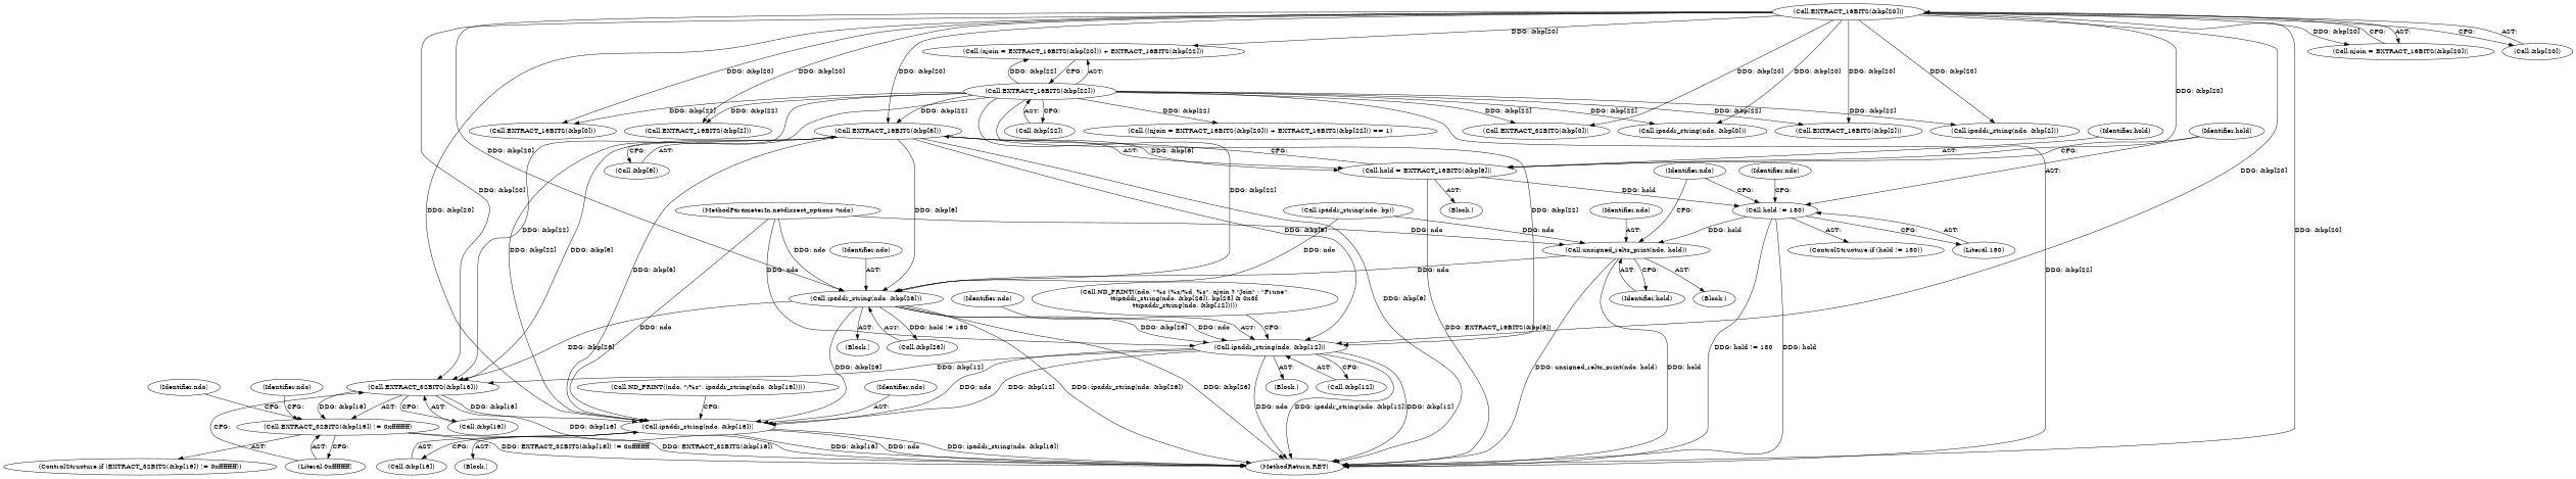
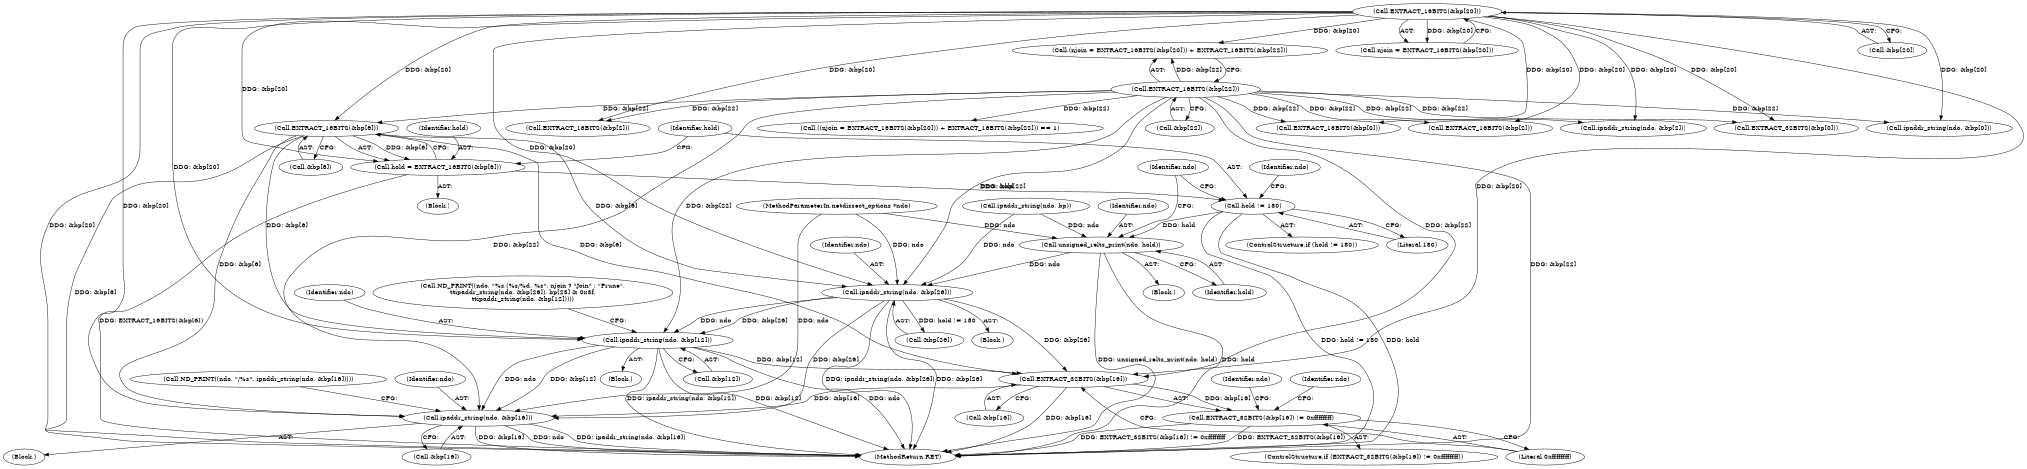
  digraph {
    n1 [label="(Call,EXTRACT_16BITS(&bp[6]))"]
    n2 [label="(Call,hold = EXTRACT_16BITS(&bp[6]))"]
    n3 [label="(Call,ipaddr_string(ndo, &bp[26]))"]
    n4 [label="(Call,ipaddr_string(ndo, &bp[12]))"]
    n5 [label="(Call,EXTRACT_32BITS(&bp[16]))"]
    n6 [label="(Call,ipaddr_string(ndo, &bp[16]))"]
    n7 [label="(Call,&bp[6])"]
    n8 [label="(MethodReturn,RET)"]
    n9 [label="(Call,hold != 180)"]
    n10 [label="(Block,)"]
    n11 [label="(Call,&bp[26])"]
    n12 [label="(Block,)"]
    n13 [label="(Call,&bp[12])"]
    n14 [label="(Block,)"]
    n15 [label="(Call,EXTRACT_32BITS(&bp[16]) != 0xffffffff)"]
    n16 [label="(Call,&bp[16])"]
    n17 [label="(Block,)"]
    n18 [label="(Call,&bp[16])"]
    n19 [label="(Call,EXTRACT_16BITS(&bp[20]))"]
    n20 [label="(Call,EXTRACT_16BITS(&bp[2]))"]
    n21 [label="(Call,njoin = EXTRACT_16BITS(&bp[20]))"]
    n22 [label="(Call,(njoin = EXTRACT_16BITS(&bp[20])) + EXTRACT_16BITS(&bp[22]))"]
    n23 [label="(Call,EXTRACT_16BITS(&bp[0]))"]
    n24 [label="(Call,EXTRACT_16BITS(&bp[2]))"]
    n25 [label="(Call,ipaddr_string(ndo, &bp[2]))"]
    n26 [label="(Call,EXTRACT_32BITS(&bp[0]))"]
    n27 [label="(Call,&bp[20])"]
    n28 [label="(Call,ipaddr_string(ndo, &bp[0]))"]
    n29 [label="(Call,EXTRACT_16BITS(&bp[22]))"]
    n30 [label="(Call,&bp[22])"]
    n31 [label="(Call,((njoin = EXTRACT_16BITS(&bp[20])) + EXTRACT_16BITS(&bp[22])) == 1)"]
    n32 [label="(Call,unsigned_relts_print(ndo, hold))"]
    n33 [label="(ControlStructure,if (hold != 180))"]
    n34 [label="(Literal,180)"]
    n35 [label="(Block,)"]
    n36 [label="(Identifier,hold)"]
    n37 [label="(ControlStructure,if (EXTRACT_32BITS(&bp[16]) != 0xffffffff))"]
    n38 [label="(Literal,0xffffffff)"]
    n39 [label="(Call,ipaddr_string(ndo, bp))"]
    n40 [label="(Identifier,ndo)"]
    n41 [label="(Identifier,ndo)"]
    n42 [label="(Identifier,ndo)"]
    n43 [label="(Identifier,ndo)"]
    n44 [label="(Identifier,ndo)"]
    n45 [label="(Identifier,ndo)"]
    n46 [label="(Call,ND_PRINT((ndo, \"/%s\", ipaddr_string(ndo, &bp[16]))))"]
    n47 [label="(Identifier,hold)"]
    n48 [label="(MethodParameterIn,netdissect_options *ndo)"]
    n49 [label="(Identifier,hold)"]
    n50 [label="(Call,ND_PRINT((ndo, \"%s (%s/%d, %s\", njoin ? \"Join\" : \"Prune\",\n\t\tipaddr_string(ndo, &bp[26]), bp[25] & 0x3f,\n\t\tipaddr_string(ndo, &bp[12]))))"]
    n51 [label="(Identifier,ndo)"]
    n52 [label="(Identifier,ndo)"]
    n1 -> n2 [label="AST: "]
    n1 -> n2 [label="DDG: &bp[6]"]
    n1 -> n3 [label="DDG: &bp[6]"]
    n1 -> n4 [label="DDG: &bp[6]"]
    n1 -> n5 [label="DDG: &bp[6]"]
    n1 -> n6 [label="DDG: &bp[6]"]
    n1 -> n7 [label="CFG: "]
    n1 -> n8 [label="DDG: &bp[6]"]
    n2 -> n1 [label="CFG: "]
    n2 -> n8 [label="DDG: EXTRACT_16BITS(&bp[6])"]
    n2 -> n9 [label="DDG: hold"]
    n2 -> n10 [label="AST: "]
    n3 -> n4 [label="DDG: ndo"]
    n3 -> n4 [label="DDG: &bp[26]"]
    n3 -> n5 [label="DDG: &bp[26]"]
    n3 -> n6 [label="DDG: &bp[26]"]
    n3 -> n8 [label="DDG: ipaddr_string(ndo, &bp[26])"]
    n3 -> n8 [label="DDG: &bp[26]"]
    n3 -> n11 [label="DDG: hold != 180"]
    n3 -> n12 [label="AST: "]
    n4 -> n5 [label="DDG: &bp[12]"]
    n4 -> n6 [label="DDG: ndo"]
    n4 -> n6 [label="DDG: &bp[12]"]
    n4 -> n8 [label="DDG: ipaddr_string(ndo, &bp[12])"]
    n4 -> n8 [label="DDG: &bp[12]"]
    n4 -> n8 [label="DDG: ndo"]
    n4 -> n13 [label="CFG: "]
    n4 -> n14 [label="AST: "]
    n5 -> n6 [label="DDG: &bp[16]"]
    n5 -> n8 [label="DDG: &bp[16]"]
    n5 -> n15 [label="AST: "]
    n5 -> n15 [label="DDG: &bp[16]"]
    n5 -> n16 [label="CFG: "]
    n6 -> n8 [label="DDG: ipaddr_string(ndo, &bp[16])"]
    n6 -> n8 [label="DDG: &bp[16]"]
    n6 -> n8 [label="DDG: ndo"]
    n6 -> n17 [label="AST: "]
    n6 -> n18 [label="CFG: "]
    n7 -> n1 [label="AST: "]
    n9 -> n8 [label="DDG: hold != 180"]
    n9 -> n8 [label="DDG: hold"]
    n9 -> n32 [label="DDG: hold"]
    n9 -> n33 [label="AST: "]
    n9 -> n34 [label="CFG: "]
    n11 -> n3 [label="AST: "]
    n13 -> n4 [label="AST: "]
    n15 -> n8 [label="DDG: EXTRACT_32BITS(&bp[16])"]
    n15 -> n8 [label="DDG: EXTRACT_32BITS(&bp[16]) != 0xffffffff"]
    n15 -> n37 [label="AST: "]
    n15 -> n38 [label="CFG: "]
    n16 -> n5 [label="AST: "]
    n18 -> n6 [label="AST: "]
    n19 -> n1 [label="DDG: &bp[20]"]
    n19 -> n2 [label="DDG: &bp[20]"]
    n19 -> n3 [label="DDG: &bp[20]"]
    n19 -> n4 [label="DDG: &bp[20]"]
    n19 -> n5 [label="DDG: &bp[20]"]
    n19 -> n6 [label="DDG: &bp[20]"]
    n19 -> n8 [label="DDG: &bp[20]"]
    n19 -> n20 [label="DDG: &bp[20]"]
    n19 -> n21 [label="AST: "]
    n19 -> n21 [label="DDG: &bp[20]"]
    n19 -> n22 [label="DDG: &bp[20]"]
    n19 -> n23 [label="DDG: &bp[20]"]
    n19 -> n24 [label="DDG: &bp[20]"]
    n19 -> n25 [label="DDG: &bp[20]"]
    n19 -> n26 [label="DDG: &bp[20]"]
    n19 -> n27 [label="CFG: "]
    n19 -> n28 [label="DDG: &bp[20]"]
    n21 -> n19 [label="CFG: "]
    n22 -> n29 [label="CFG: "]
    n27 -> n19 [label="AST: "]
    n29 -> n1 [label="DDG: &bp[22]"]
    n29 -> n3 [label="DDG: &bp[22]"]
    n29 -> n4 [label="DDG: &bp[22]"]
    n29 -> n5 [label="DDG: &bp[22]"]
    n29 -> n6 [label="DDG: &bp[22]"]
    n29 -> n8 [label="DDG: &bp[22]"]
    n29 -> n20 [label="DDG: &bp[22]"]
    n29 -> n22 [label="AST: "]
    n29 -> n22 [label="DDG: &bp[22]"]
    n29 -> n23 [label="DDG: &bp[22]"]
    n29 -> n24 [label="DDG: &bp[22]"]
    n29 -> n25 [label="DDG: &bp[22]"]
    n29 -> n26 [label="DDG: &bp[22]"]
    n29 -> n28 [label="DDG: &bp[22]"]
    n29 -> n30 [label="CFG: "]
    n29 -> n31 [label="DDG: &bp[22]"]
    n30 -> n29 [label="AST: "]
    n32 -> n3 [label="DDG: ndo"]
    n32 -> n8 [label="DDG: hold"]
    n32 -> n8 [label="DDG: unsigned_relts_print(ndo, hold)"]
    n32 -> n35 [label="AST: "]
    n32 -> n36 [label="CFG: "]
    n34 -> n9 [label="AST: "]
    n36 -> n32 [label="AST: "]
    n38 -> n5 [label="CFG: "]
    n38 -> n15 [label="AST: "]
    n39 -> n3 [label="DDG: ndo"]
    n39 -> n32 [label="DDG: ndo"]
    n40 -> n9 [label="CFG: "]
    n40 -> n32 [label="CFG: "]
    n41 -> n3 [label="AST: "]
    n42 -> n32 [label="AST: "]
    n43 -> n15 [label="CFG: "]
    n44 -> n4 [label="AST: "]
    n45 -> n15 [label="CFG: "]
    n46 -> n6 [label="CFG: "]
    n47 -> n2 [label="CFG: "]
    n47 -> n9 [label="AST: "]
    n48 -> n3 [label="DDG: ndo"]
-   n48 -> n4 [label="DDG: ndo"]
    n48 -> n6 [label="DDG: ndo"]
    n48 -> n32 [label="DDG: ndo"]
    n49 -> n2 [label="AST: "]
    n50 -> n4 [label="CFG: "]
    n51 -> n6 [label="AST: "]
    n52 -> n9 [label="CFG: "]
  }
